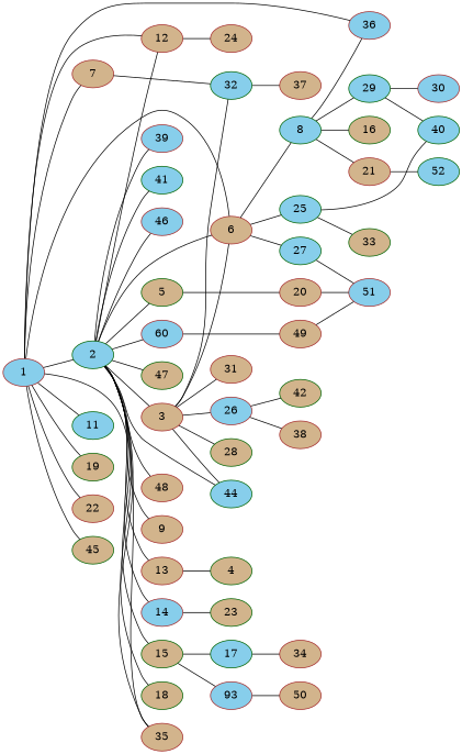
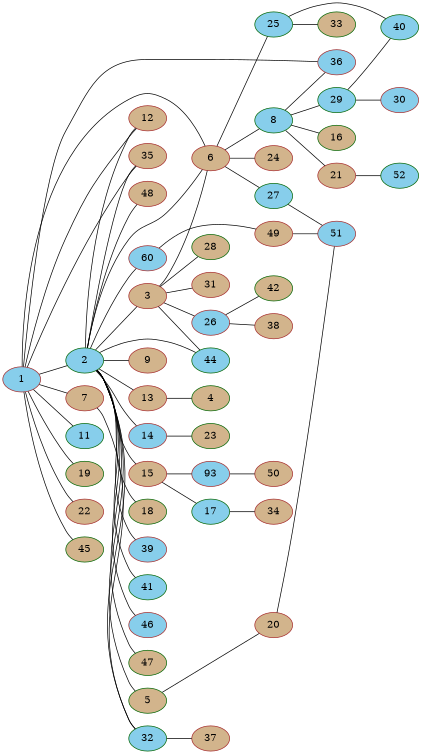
  graph {
    rankdir=LR
    node [color=brown fillcolor=tan style=filled]
    1 [fillcolor=skyblue]
    2 [color=darkgreen fillcolor=skyblue]
    6
    7
    11 [color=darkgreen fillcolor=skyblue]
    12
    19 [color=darkgreen]
    22
    35
    36 [fillcolor=skyblue]
    45 [color=darkgreen]
    3
    5 [color=darkgreen]
    9
    n15 [fillcolor=skyblue label=60]
    13
    14 [fillcolor=skyblue]
-   15 [color=darkgreen]
+   15
    18 [color=darkgreen]
    32 [color=darkgreen fillcolor=skyblue]
    39 [fillcolor=skyblue]
    41 [color=darkgreen fillcolor=skyblue]
    44 [color=darkgreen fillcolor=skyblue]
    46 [fillcolor=skyblue]
    47 [color=darkgreen]
    48
    8 [color=darkgreen fillcolor=skyblue]
    25 [color=darkgreen fillcolor=skyblue]
    27 [color=darkgreen fillcolor=skyblue]
    24
    26 [fillcolor=skyblue]
    28 [color=darkgreen]
    31
    4 [color=darkgreen]
    20
    49
    23 [color=darkgreen]
    17 [color=darkgreen fillcolor=skyblue]
    n39 [fillcolor=skyblue label=93]
    37
    38
    42 [color=darkgreen]
    51 [fillcolor=skyblue]
    16 [color=darkgreen]
    21
    29 [color=darkgreen fillcolor=skyblue]
    33 [color=darkgreen]
    40 [color=darkgreen fillcolor=skyblue]
    52 [color=darkgreen fillcolor=skyblue]
    30 [fillcolor=skyblue]
    34
    50
    1 -- 2
    1 -- 6
    1 -- 7
    1 -- 11
    1 -- 12
    1 -- 19
    1 -- 22
    1 -- 35
    1 -- 36
    1 -- 45
    2 -- 6
    2 -- 12
    2 -- 35
    2 -- 3
    2 -- 5
    2 -- 9
    2 -- n15
    2 -- 13
    2 -- 14
    2 -- 15
    2 -- 18
-   3 -- 32
+   2 -- 32
    2 -- 39
    2 -- 41
    2 -- 44
    2 -- 46
    2 -- 47
    2 -- 48
    6 -- 8
    6 -- 25
    6 -- 27
    7 -- 32
-   12 -- 24
+   6 -- 24
    3 -- 6
    3 -- 44
    3 -- 26
    3 -- 28
    3 -- 31
    5 -- 20
    n15 -- 49
    13 -- 4
    14 -- 23
    15 -- 17
    15 -- n39
    32 -- 37
    8 -- 36
    8 -- 16
    8 -- 21
    8 -- 29
    25 -- 33
    25 -- 40
    27 -- 51
    26 -- 38
    26 -- 42
    20 -- 51
    49 -- 51
    17 -- 34
    n39 -- 50
    21 -- 52
    29 -- 40
    29 -- 30
  }
